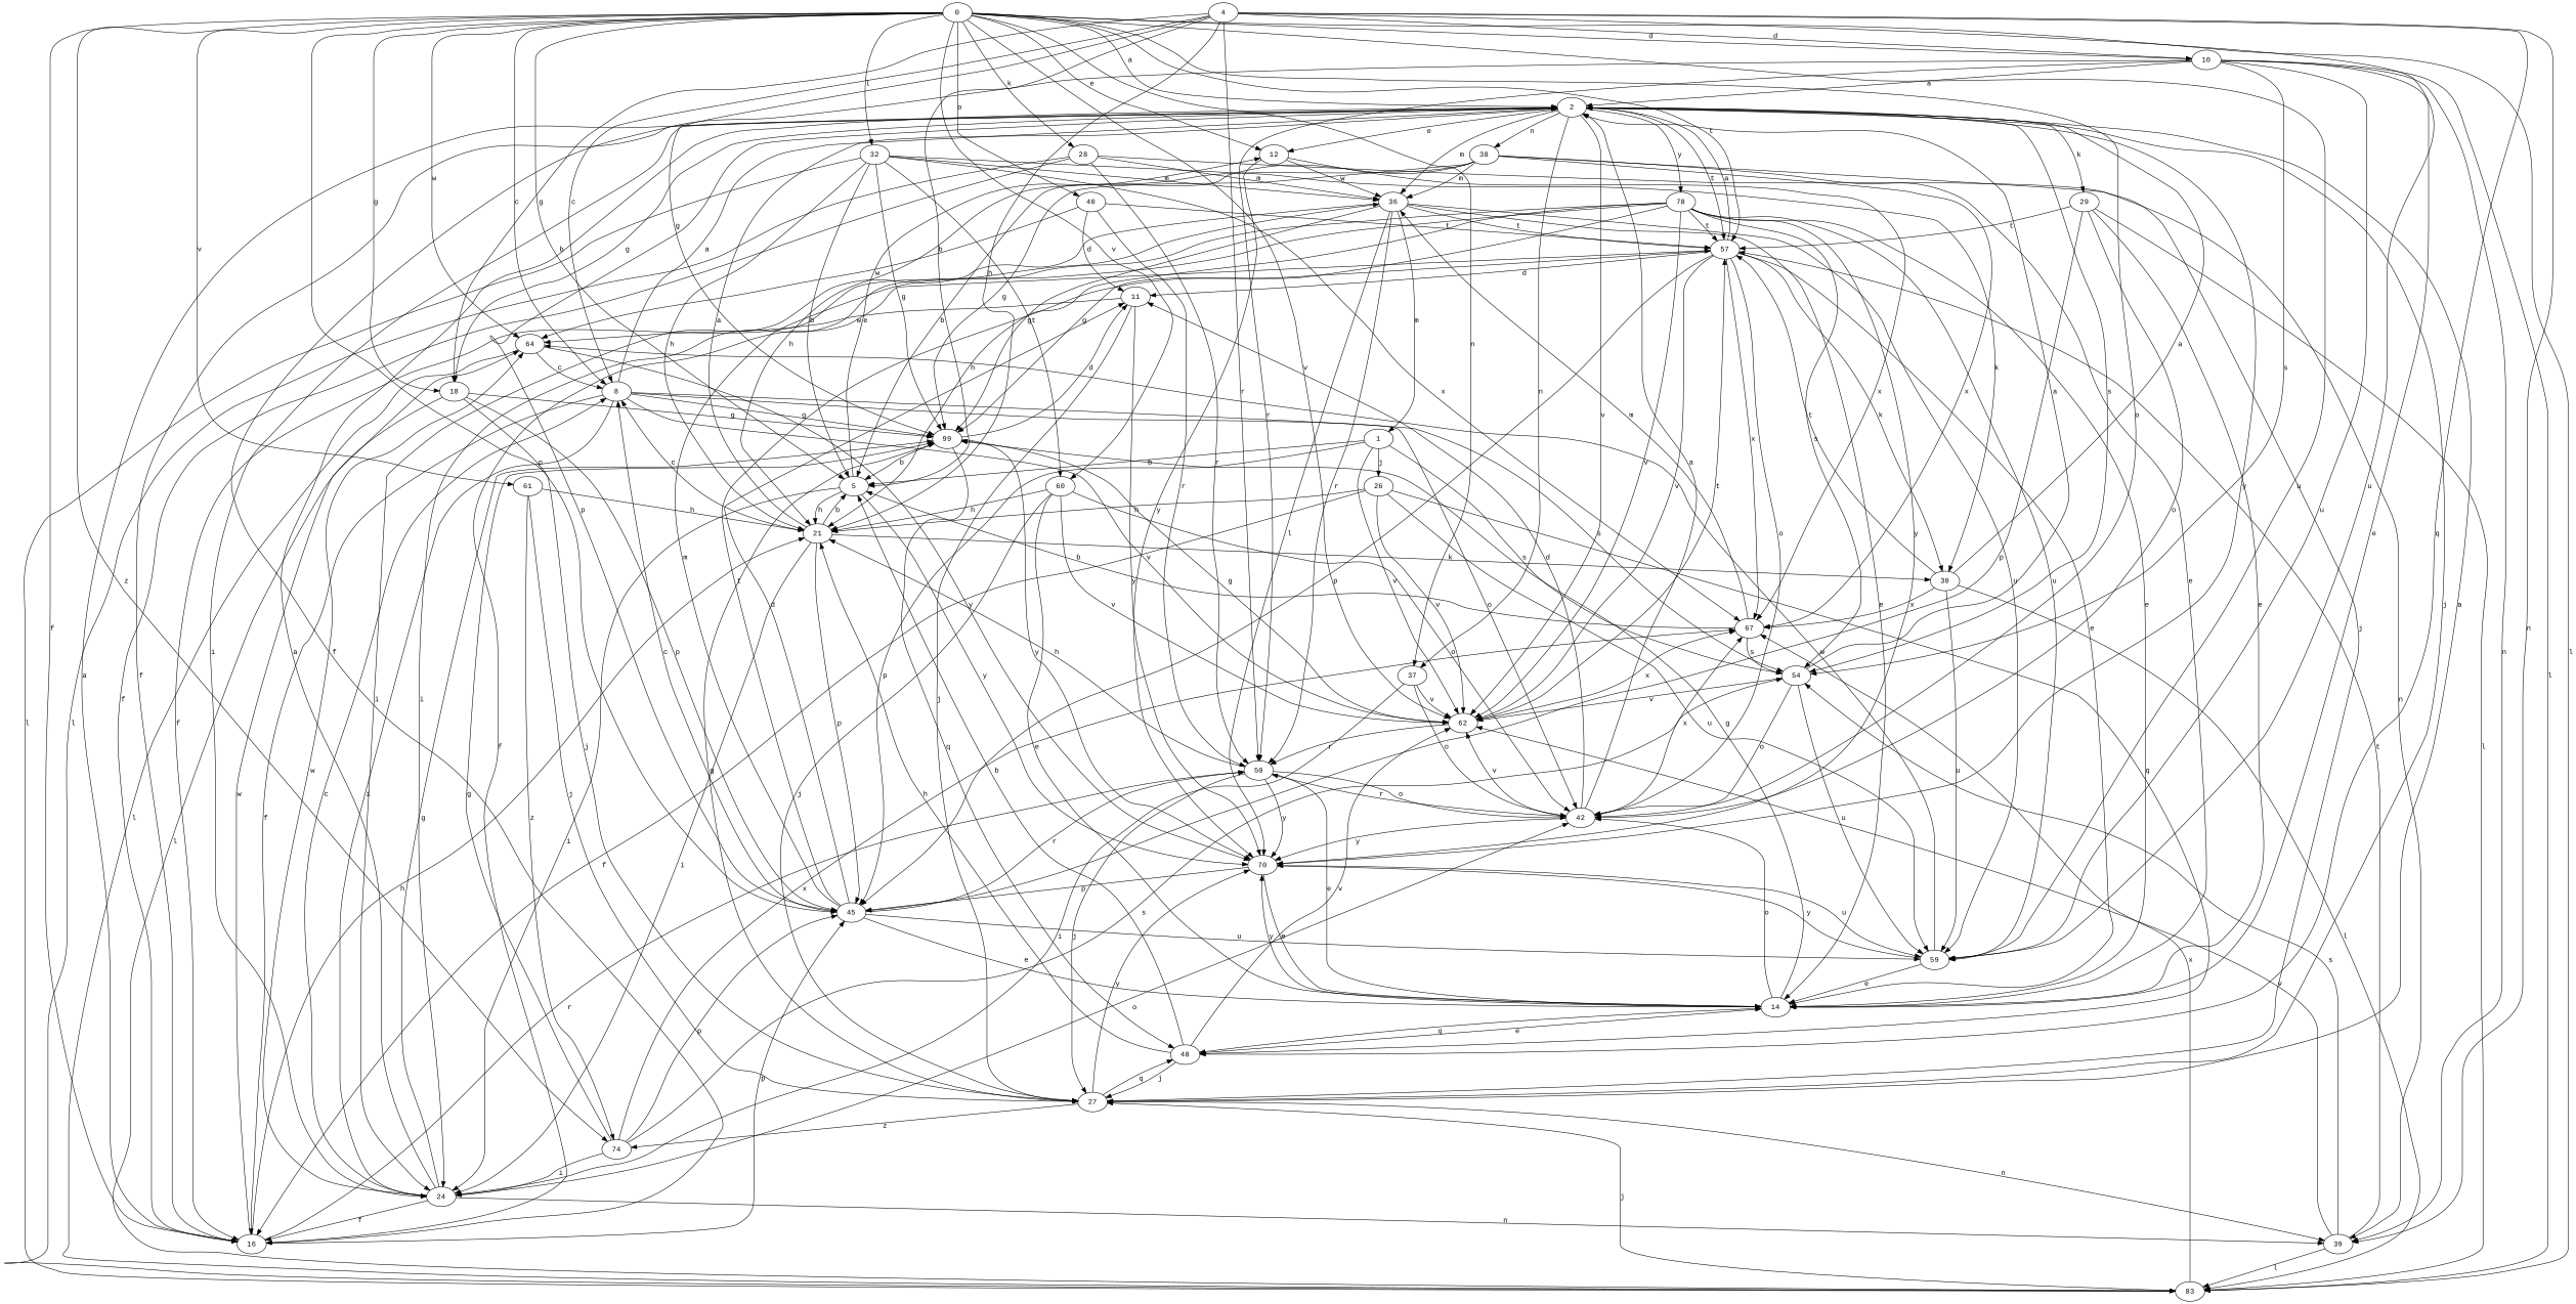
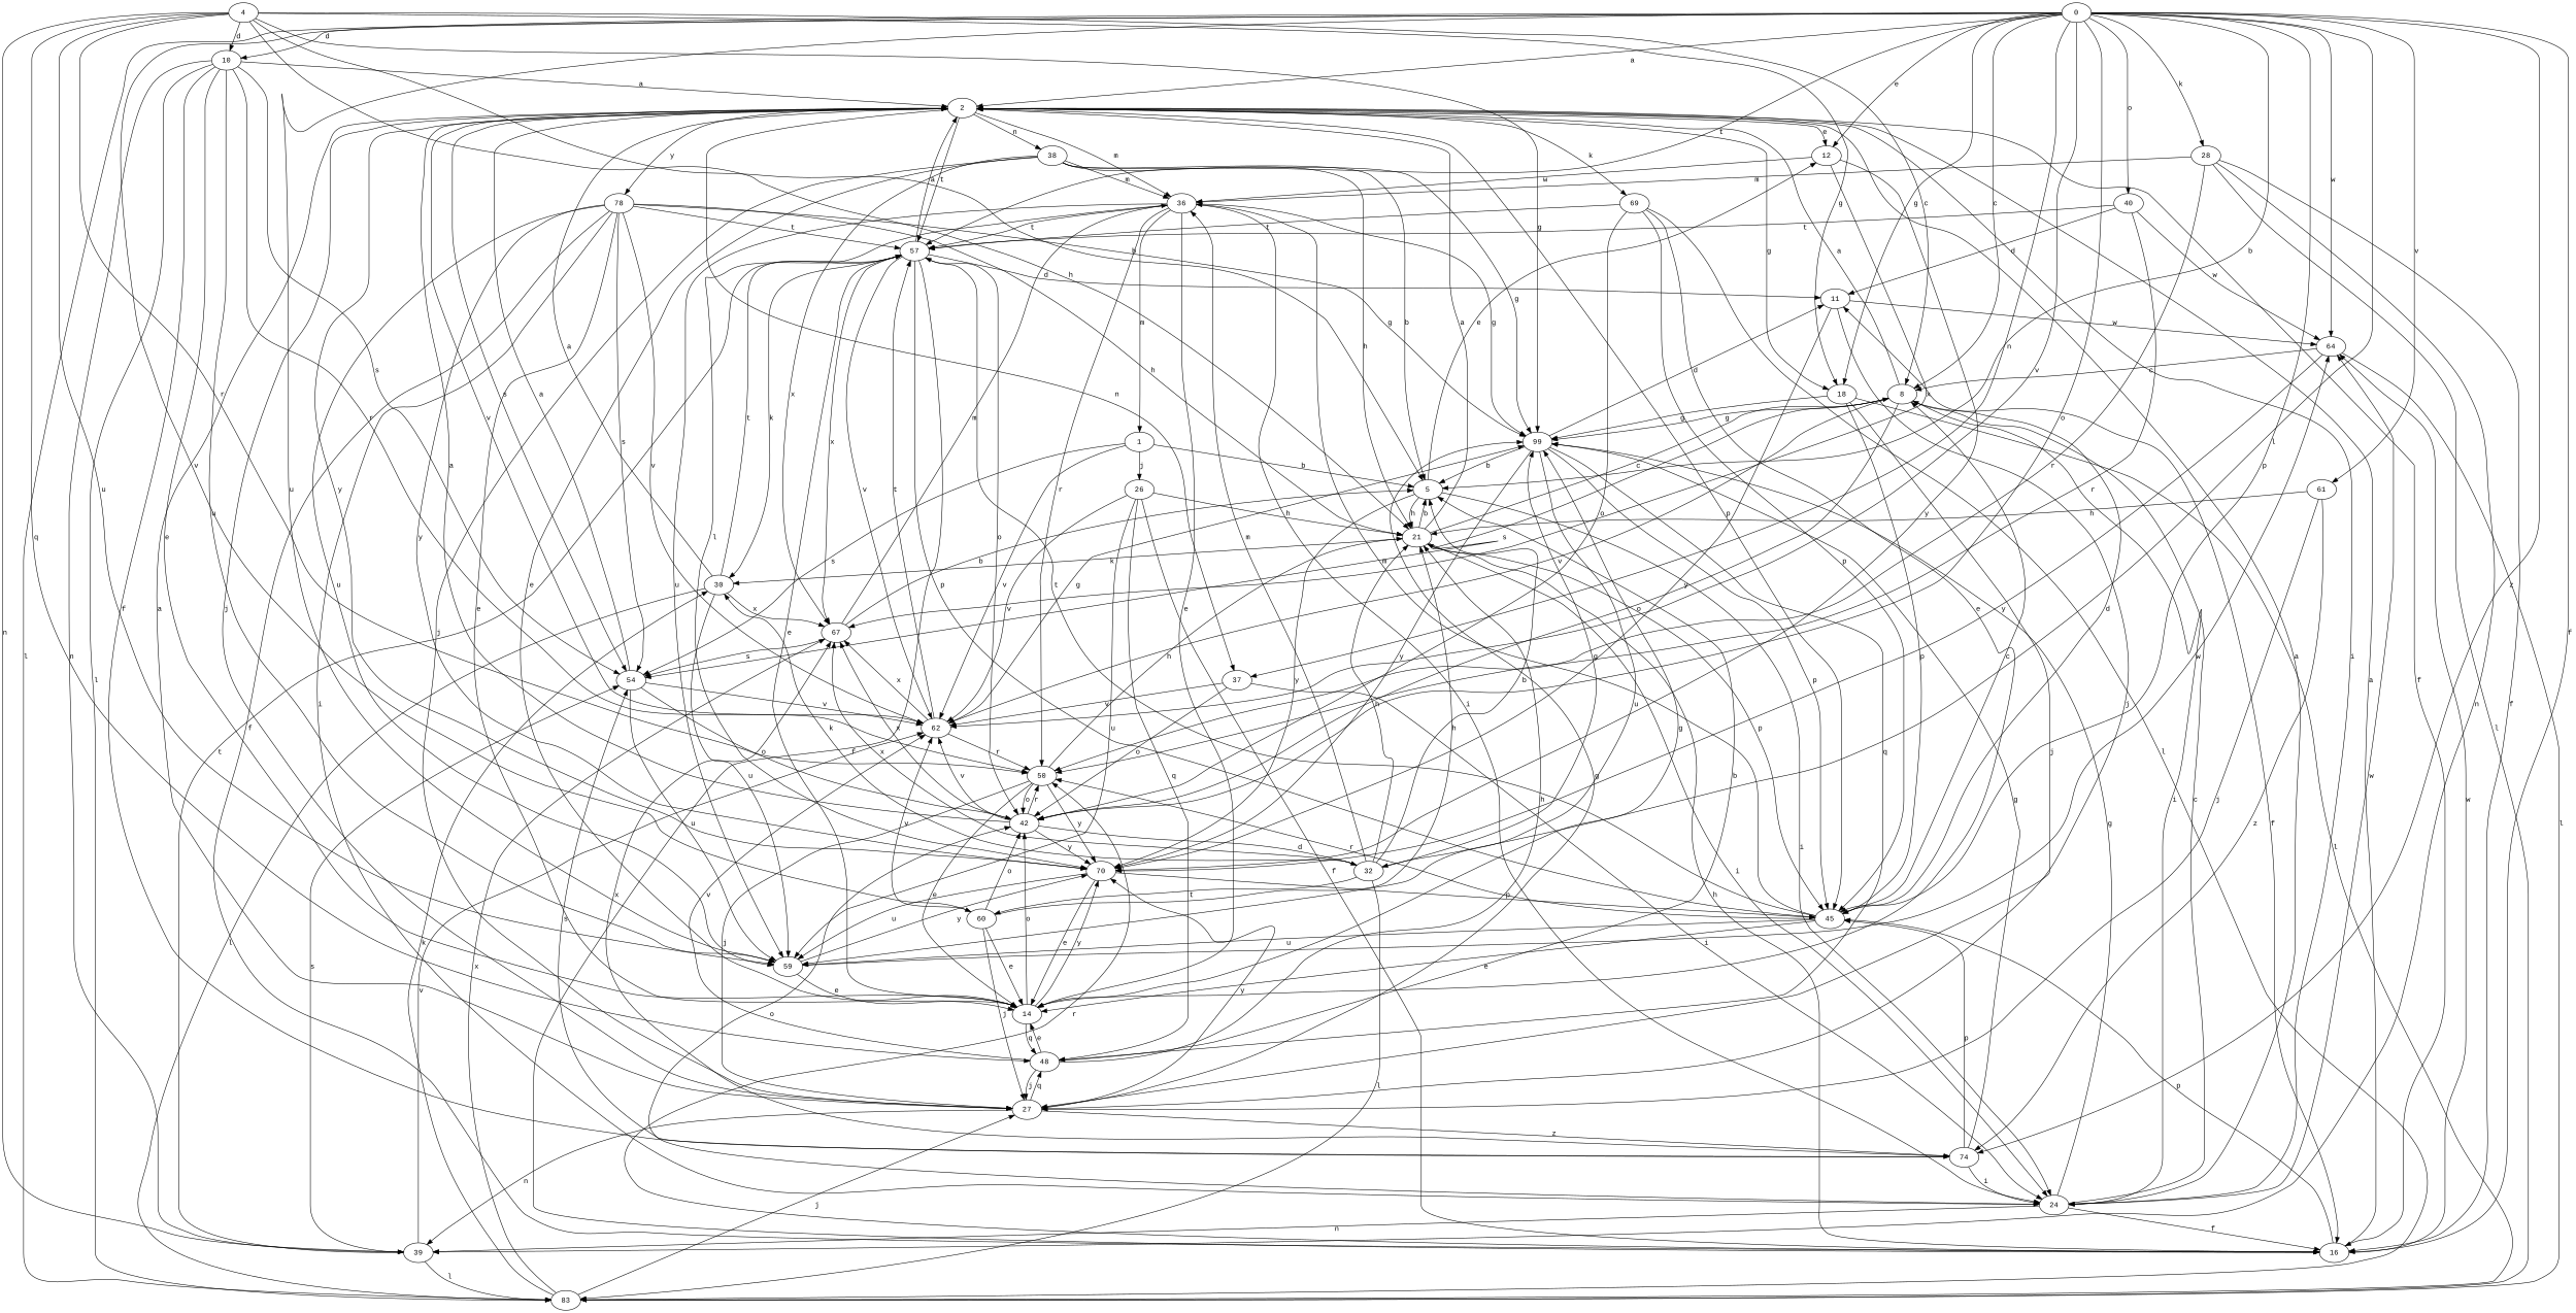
  strict digraph {
    fontname="Liberation Mono"
    node [fontname="Liberation Mono"]
    edge [fontname="Liberation Mono"]
    0
    2
    5
    8
    10
    12
    16
    18
    28
    32
    n11 [label=83]
    37
    40
    42
    45
    57
    59
    60
    61
    62
    64
    74
    36
    54
    24
    27
-   29
+   29 [label=69]
    38
    n29 [label=78]
    70
    4
    n32 [label=99]
    21
    39
    48
    50
    14
    67
    30
    11
    1
    26
    0 -> 2 [label=a]
    0 -> 5 [label=b]
    0 -> 8 [label=c]
    0 -> 10 [label=d]
    0 -> 12 [label=e]
    0 -> 16 [label=f]
    0 -> 18 [label=g]
    0 -> 28 [label=k]
    0 -> 32 [label=l]
    0 -> n11 [label=l]
    0 -> 37 [label=n]
    0 -> 40 [label=o]
    0 -> 42 [label=o]
    0 -> 45 [label=p]
    0 -> 57 [label=t]
    0 -> 59 [label=u]
    0 -> 60 [label=v]
    0 -> 61 [label=v]
    0 -> 62 [label=v]
    0 -> 64 [label=w]
    0 -> 74 [label=z]
    2 -> 12 [label=e]
    2 -> 16 [label=f]
    2 -> 18 [label=g]
    2 -> 37 [label=n]
    2 -> 45 [label=p]
    2 -> 57 [label=t]
    2 -> 62 [label=v]
    2 -> 36 [label=m]
    2 -> 54 [label=s]
    2 -> 24 [label=i]
    2 -> 27 [label=j]
    2 -> 29 [label=k]
    2 -> 38 [label=n]
    2 -> n29 [label=y]
    2 -> 70 [label=y]
    5 -> 12 [label=e]
    5 -> 24 [label=i]
    5 -> 70 [label=y]
    5 -> 21 [label=h]
    8 -> 2 [label=a]
    8 -> 16 [label=f]
    8 -> 42 [label=o]
    8 -> 62 [label=v]
    8 -> 54 [label=s]
    8 -> 24 [label=i]
    8 -> n32 [label=g]
    10 -> 2 [label=a]
-   10 -> 16 [label=f]
+   10 -> 74 [label=f]
    10 -> n11 [label=l]
    10 -> 59 [label=u]
    10 -> 54 [label=s]
    10 -> 39 [label=n]
    10 -> 50 [label=r]
    10 -> 14 [label=e]
    12 -> 36 [label=w]
    12 -> 70 [label=y]
    12 -> 67 [label=x]
    16 -> 2 [label=a]
    16 -> 45 [label=p]
    16 -> 64 [label=w]
    16 -> 21 [label=h]
    16 -> 50 [label=r]
    18 -> n11 [label=l]
    18 -> 45 [label=p]
    18 -> 27 [label=j]
    18 -> n32 [label=g]
    28 -> 16 [label=f]
    28 -> n11 [label=l]
    28 -> 36 [label=m]
    28 -> 39 [label=n]
    28 -> 50 [label=r]
    32 -> 5 [label=b]
    32 -> n11 [label=l]
    32 -> 60 [label=t]
    32 -> 36 [label=m]
    32 -> n32 [label=g]
    32 -> 21 [label=h]
    32 -> 67 [label=x]
    32 -> 30 [label=k]
    n11 -> 27 [label=j]
    n11 -> 67 [label=x]
+   n11 -> 30 [label=k]
    37 -> 42 [label=o]
    37 -> 62 [label=v]
    37 -> 24 [label=i]
    40 -> 57 [label=t]
    40 -> 64 [label=w]
    40 -> 50 [label=r]
    40 -> 11 [label=d]
    42 -> 2 [label=a]
    42 -> 62 [label=v]
    42 -> 70 [label=y]
    42 -> 50 [label=r]
    42 -> 67 [label=x]
-   42 -> 11 [label=d]
+   42 -> 32 [label=d]
    45 -> 8 [label=c]
    45 -> 57 [label=t]
    45 -> 59 [label=u]
    45 -> 36 [label=m]
    45 -> 50 [label=r]
    45 -> 14 [label=e]
    45 -> 11 [label=d]
    57 -> 2 [label=a]
    57 -> 16 [label=f]
    57 -> 42 [label=o]
    57 -> 45 [label=p]
    57 -> 62 [label=v]
    57 -> 14 [label=e]
    57 -> 67 [label=x]
    57 -> 30 [label=k]
    57 -> 11 [label=d]
    59 -> 64 [label=w]
    59 -> 70 [label=y]
    59 -> 14 [label=e]
    60 -> 42 [label=o]
    60 -> 62 [label=v]
    60 -> 27 [label=j]
    60 -> 21 [label=h]
    60 -> 14 [label=e]
    61 -> 74 [label=z]
    61 -> 27 [label=j]
    61 -> 21 [label=h]
    62 -> 57 [label=t]
    62 -> n32 [label=g]
    62 -> 50 [label=r]
    62 -> 67 [label=x]
    64 -> 8 [label=c]
    64 -> n11 [label=l]
    64 -> 70 [label=y]
    74 -> 45 [label=p]
    74 -> 54 [label=s]
    74 -> 24 [label=i]
    74 -> n32 [label=g]
    74 -> 67 [label=x]
    36 -> 57 [label=t]
    36 -> 59 [label=u]
    36 -> 24 [label=i]
    36 -> 70 [label=l]
    36 -> n32 [label=g]
    36 -> 50 [label=r]
    36 -> 14 [label=e]
    36 -> 1 [label=m]
    54 -> 2 [label=a]
    54 -> 42 [label=o]
    54 -> 59 [label=u]
    54 -> 62 [label=v]
    24 -> 2 [label=a]
    24 -> 8 [label=c]
    24 -> 16 [label=f]
    24 -> 42 [label=o]
    24 -> 64 [label=w]
    24 -> n32 [label=g]
    24 -> 39 [label=n]
    27 -> 2 [label=a]
    27 -> 74 [label=z]
    27 -> 70 [label=y]
    27 -> n32 [label=g]
    27 -> 39 [label=n]
    27 -> 48 [label=q]
    29 -> n11 [label=l]
    29 -> 42 [label=o]
    29 -> 45 [label=p]
    29 -> 57 [label=t]
    29 -> 14 [label=e]
    38 -> 5 [label=b]
    38 -> 36 [label=m]
    38 -> 27 [label=j]
    38 -> n32 [label=g]
    38 -> 21 [label=h]
    38 -> 14 [label=e]
    38 -> 67 [label=x]
    n29 -> 16 [label=f]
    n29 -> 57 [label=t]
    n29 -> 59 [label=u]
    n29 -> 62 [label=v]
    n29 -> 54 [label=s]
    n29 -> 24 [label=i]
    n29 -> 70 [label=y]
    n29 -> n32 [label=g]
    n29 -> 21 [label=h]
    n29 -> 14 [label=e]
    70 -> 45 [label=p]
    70 -> 59 [label=u]
    70 -> 14 [label=e]
    4 -> 5 [label=b]
    4 -> 8 [label=c]
    4 -> 10 [label=d]
    4 -> 18 [label=g]
    4 -> 59 [label=u]
    4 -> n32 [label=g]
    4 -> 21 [label=h]
    4 -> 39 [label=n]
    4 -> 48 [label=q]
    4 -> 50 [label=r]
    n32 -> 5 [label=b]
-   1 -> 45 [label=p]
+   n32 -> 45 [label=p]
+   n32 -> 59 [label=u]
    n32 -> 70 [label=y]
    n32 -> 48 [label=q]
    n32 -> 11 [label=d]
    21 -> 2 [label=a]
    21 -> 5 [label=b]
    21 -> 8 [label=c]
    21 -> 45 [label=p]
    21 -> 24 [label=i]
    21 -> 30 [label=k]
    39 -> n11 [label=l]
    39 -> 57 [label=t]
    39 -> 62 [label=v]
    39 -> 54 [label=s]
    48 -> 5 [label=b]
    48 -> 62 [label=v]
    48 -> 27 [label=j]
    48 -> 21 [label=h]
    48 -> 14 [label=e]
    50 -> 42 [label=o]
    50 -> 27 [label=j]
    50 -> 70 [label=y]
    50 -> 21 [label=h]
    50 -> 14 [label=e]
    14 -> 42 [label=o]
    14 -> 70 [label=y]
    14 -> n32 [label=g]
    14 -> 48 [label=q]
    67 -> 5 [label=b]
    67 -> 36 [label=m]
    67 -> 54 [label=s]
    30 -> 2 [label=a]
    30 -> n11 [label=l]
    30 -> 57 [label=t]
    30 -> 59 [label=u]
    30 -> 67 [label=x]
    11 -> 64 [label=w]
    11 -> 27 [label=j]
    11 -> 70 [label=y]
    1 -> 5 [label=b]
    1 -> 62 [label=v]
    1 -> 54 [label=s]
    1 -> 26 [label=j]
    26 -> 16 [label=f]
    26 -> 59 [label=u]
    26 -> 62 [label=v]
    26 -> 21 [label=h]
    26 -> 48 [label=q]
  }
